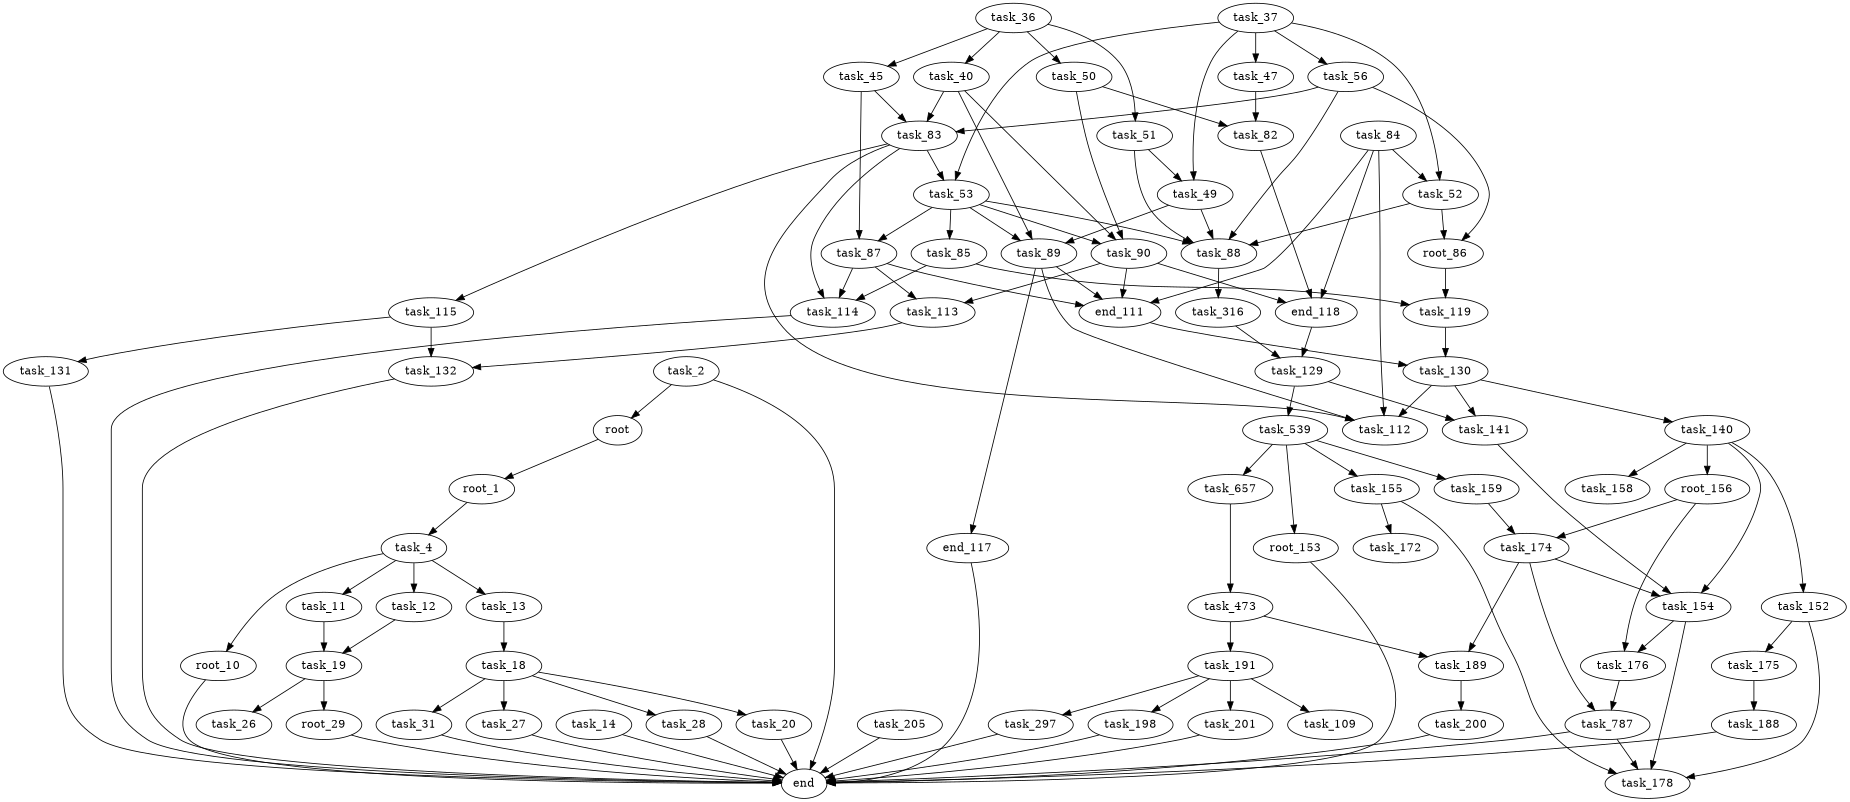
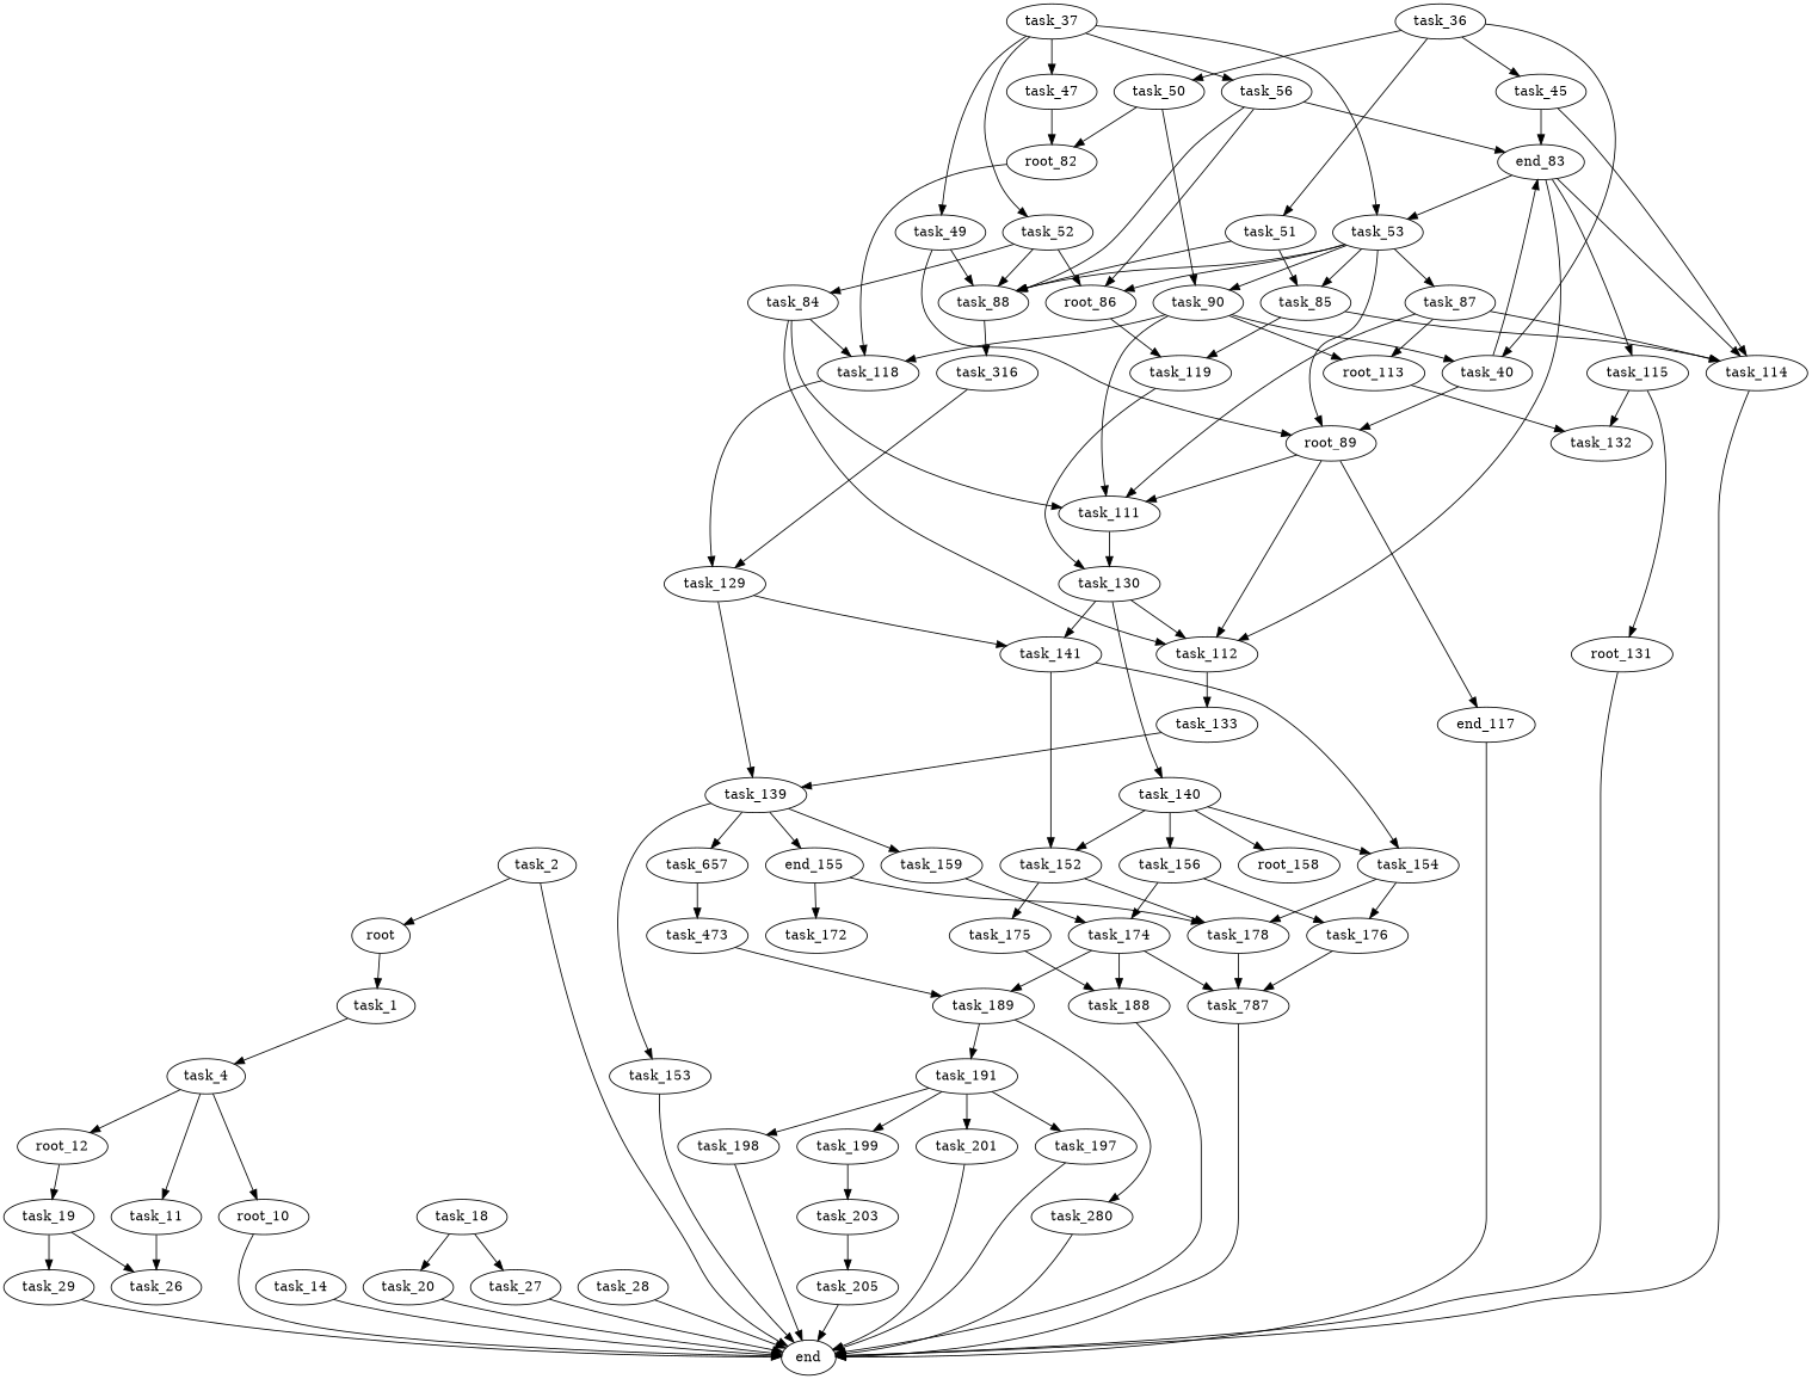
  digraph {
    root
-   task_1 [label=root_1]
+   task_1
    task_4
    task_2
    end
    n6 [label=root_10]
    task_11
-   task_12
-   task_13
+   task_12 [label=root_12]
    task_19
    task_18
    task_14
    task_26
-   task_29 [label=root_29]
+   task_29
    task_27
    task_28
    n17 [label=task_20]
-   task_31
    n19 [label=task_40]
    task_36
    task_50
    task_51
    n23 [label=task_45]
    task_37
    task_47
    task_49
    task_52
    task_53
    n29 [label=task_56]
-   task_83
-   task_89
+   task_83 [label=end_83]
+   task_89 [label=root_89]
    task_90
-   task_82
+   task_82 [label=root_82]
    task_85
    task_88
    task_87
    task_84
    n38 [label=root_86]
    task_112
    task_114
    task_115
-   task_111 [label=end_111]
+   task_111
    n43 [label=end_117]
-   task_118 [label=end_118]
-   task_113
+   task_118
+   task_113 [label=root_113]
    task_119
    n47 [label=task_316]
    task_129
+   task_133
    task_132
-   task_131
+   task_131 [label=root_131]
    task_130
    task_141
-   task_139 [label=task_539]
+   task_139
    task_140
    task_152
    task_154
-   task_156 [label=root_156]
-   task_158
-   task_153 [label=root_153]
-   task_155
+   task_156
+   task_158 [label=root_158]
+   task_153
+   task_155 [label=end_155]
    n62 [label=task_657]
    task_159
    task_178
    task_172
    n66 [label=task_473]
    task_174
    task_175
    task_176
    n70 [label=task_787]
    task_188
    task_189
    task_191
-   task_200
-   task_197 [label=task_297]
+   task_200 [label=task_280]
+   task_197
    task_198
-   task_199 [label=task_109]
+   task_199
    task_201
+   task_203
    task_205
    root -> task_1
    task_1 -> task_4
    task_4 -> n6
    task_4 -> task_11
    task_4 -> task_12
-   task_4 -> task_13
    task_2 -> root
    task_2 -> end
    n6 -> end
-   task_11 -> task_19
+   task_11 -> task_26
    task_12 -> task_19
-   task_13 -> task_18
    task_19 -> task_26
    task_19 -> task_29
    task_18 -> task_27
-   task_18 -> task_28
    task_18 -> n17
-   task_18 -> task_31
    task_14 -> end
    task_29 -> end
    task_27 -> end
    task_28 -> end
    n17 -> end
-   task_31 -> end
    n19 -> task_83
    n19 -> task_89
-   n19 -> task_90
+   task_90 -> n19
    task_36 -> n19
    task_36 -> task_50
    task_36 -> task_51
    task_36 -> n23
    task_50 -> task_90
    task_50 -> task_82
-   task_51 -> task_49
+   task_51 -> task_85
    task_51 -> task_88
    n23 -> task_83
-   n23 -> task_87
+   n23 -> task_114
    task_37 -> task_47
    task_37 -> task_49
    task_37 -> task_52
    task_37 -> task_53
    task_37 -> n29
    task_47 -> task_82
    task_49 -> task_89
    task_49 -> task_88
    task_52 -> task_88
-   task_84 -> task_52
+   task_52 -> task_84
    task_52 -> n38
    task_53 -> task_89
    task_53 -> task_90
    task_53 -> task_85
    task_53 -> task_88
    task_53 -> task_87
+   task_53 -> n38
    n29 -> task_83
    n29 -> task_88
    n29 -> n38
    task_83 -> task_53
    task_83 -> task_112
    task_83 -> task_114
    task_83 -> task_115
    task_89 -> task_112
    task_89 -> task_111
    task_89 -> n43
    task_90 -> task_111
    task_90 -> task_118
    task_90 -> task_113
    task_82 -> task_118
    task_85 -> task_114
    task_85 -> task_119
    task_88 -> n47
    task_87 -> task_114
    task_87 -> task_111
    task_87 -> task_113
    task_84 -> task_112
    task_84 -> task_111
    task_84 -> task_118
    n38 -> task_119
+   task_112 -> task_133
    task_114 -> end
    task_115 -> task_132
    task_115 -> task_131
    task_111 -> task_130
    n43 -> end
    task_118 -> task_129
    task_113 -> task_132
    task_119 -> task_130
    n47 -> task_129
    task_129 -> task_141
    task_129 -> task_139
-   task_132 -> end
+   task_133 -> task_139
    task_131 -> end
    task_130 -> task_112
    task_130 -> task_141
    task_130 -> task_140
+   task_141 -> task_152
    task_141 -> task_154
    task_139 -> task_153
    task_139 -> task_155
    task_139 -> n62
    task_139 -> task_159
    task_140 -> task_152
    task_140 -> task_154
    task_140 -> task_156
    task_140 -> task_158
    task_152 -> task_178
    task_152 -> task_175
    task_154 -> task_178
    task_154 -> task_176
    task_156 -> task_174
    task_156 -> task_176
    task_153 -> end
    task_155 -> task_178
    task_155 -> task_172
    n62 -> n66
    task_159 -> task_174
-   n70 -> task_178
+   task_178 -> n70
    n66 -> task_189
    task_174 -> n70
-   task_174 -> task_154
+   task_174 -> task_188
    task_174 -> task_189
    task_175 -> task_188
    task_176 -> n70
    n70 -> end
    task_188 -> end
-   n66 -> task_191
+   task_189 -> task_191
    task_189 -> task_200
    task_191 -> task_197
    task_191 -> task_198
    task_191 -> task_199
    task_191 -> task_201
    task_200 -> end
    task_197 -> end
    task_198 -> end
+   task_199 -> task_203
    task_201 -> end
+   task_203 -> task_205
    task_205 -> end
  }
